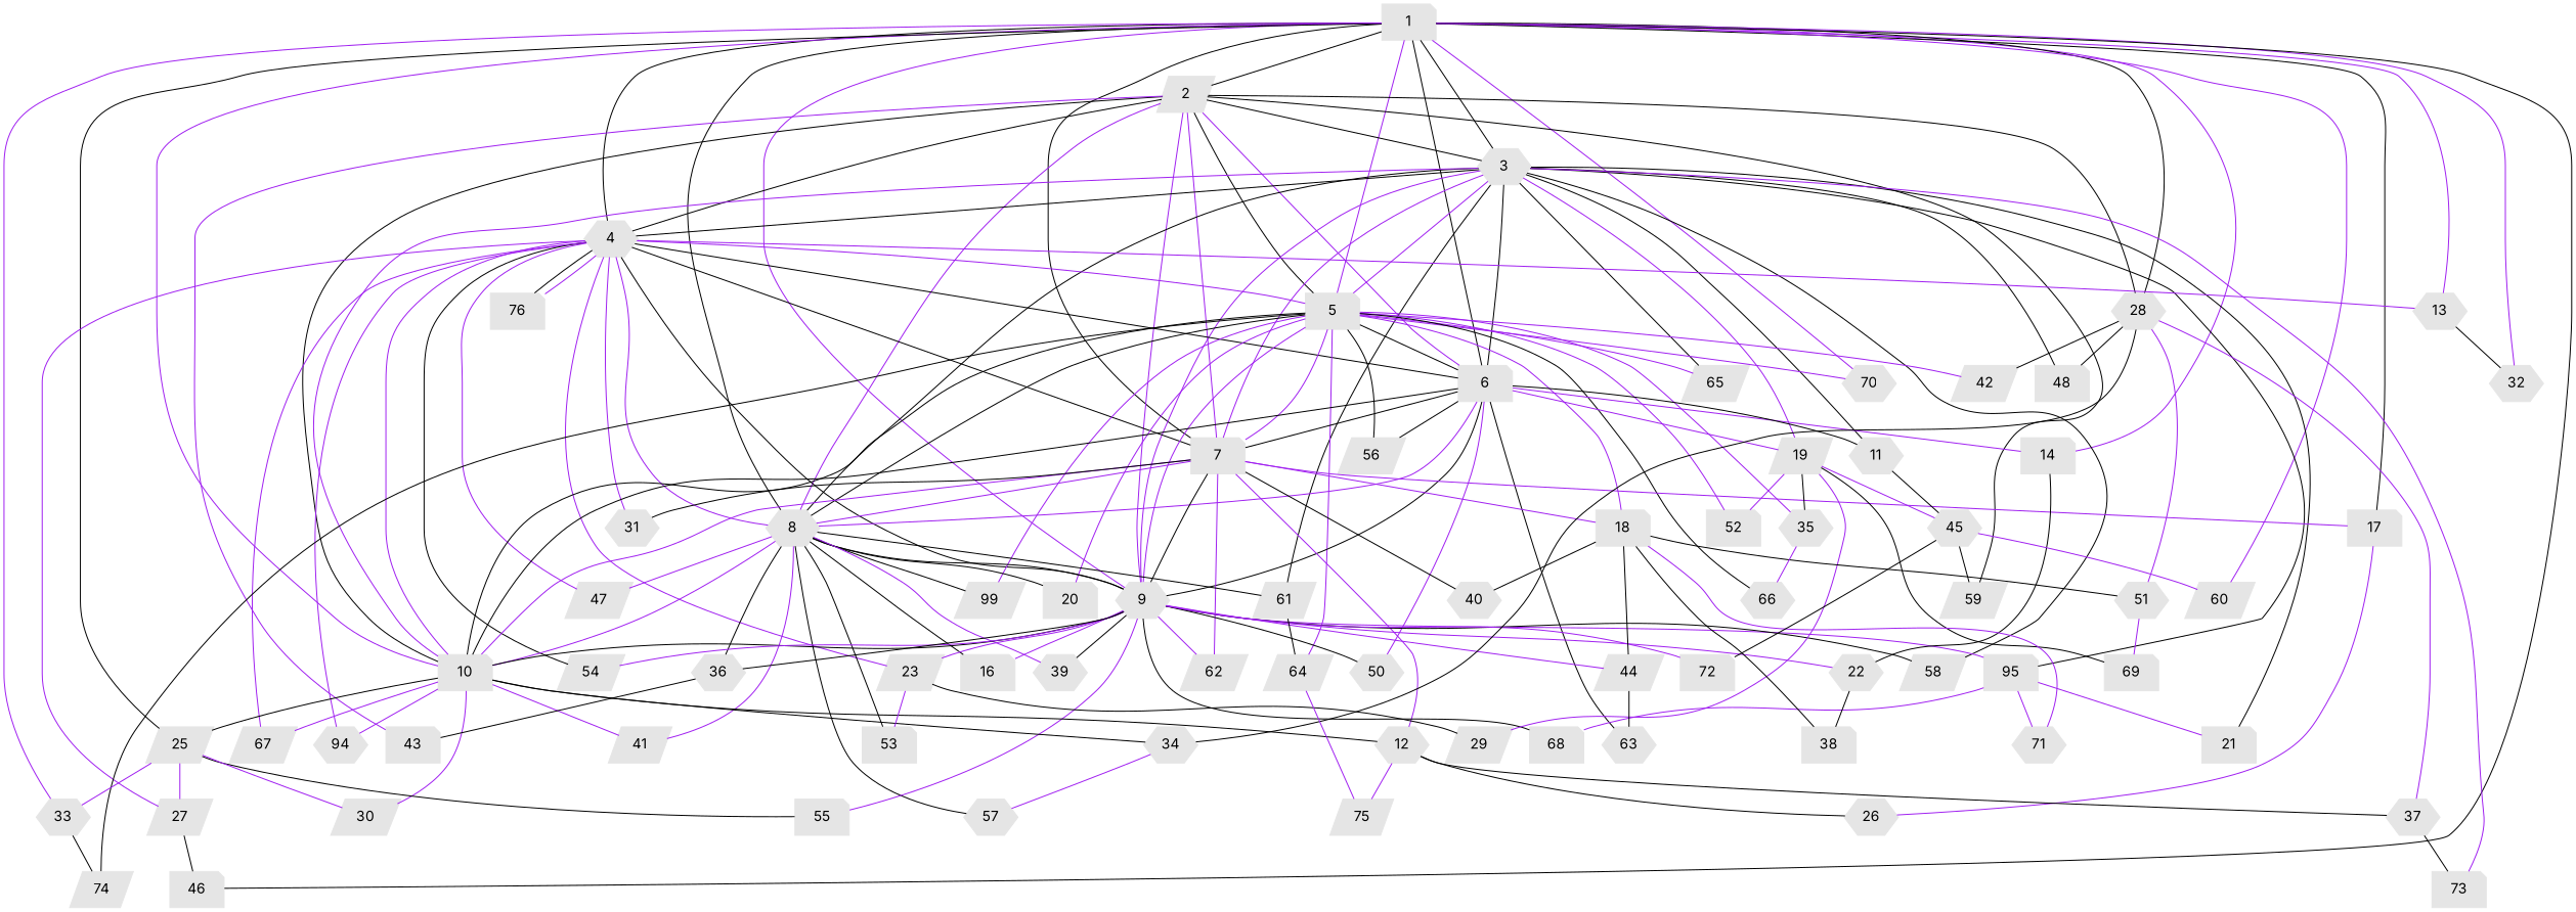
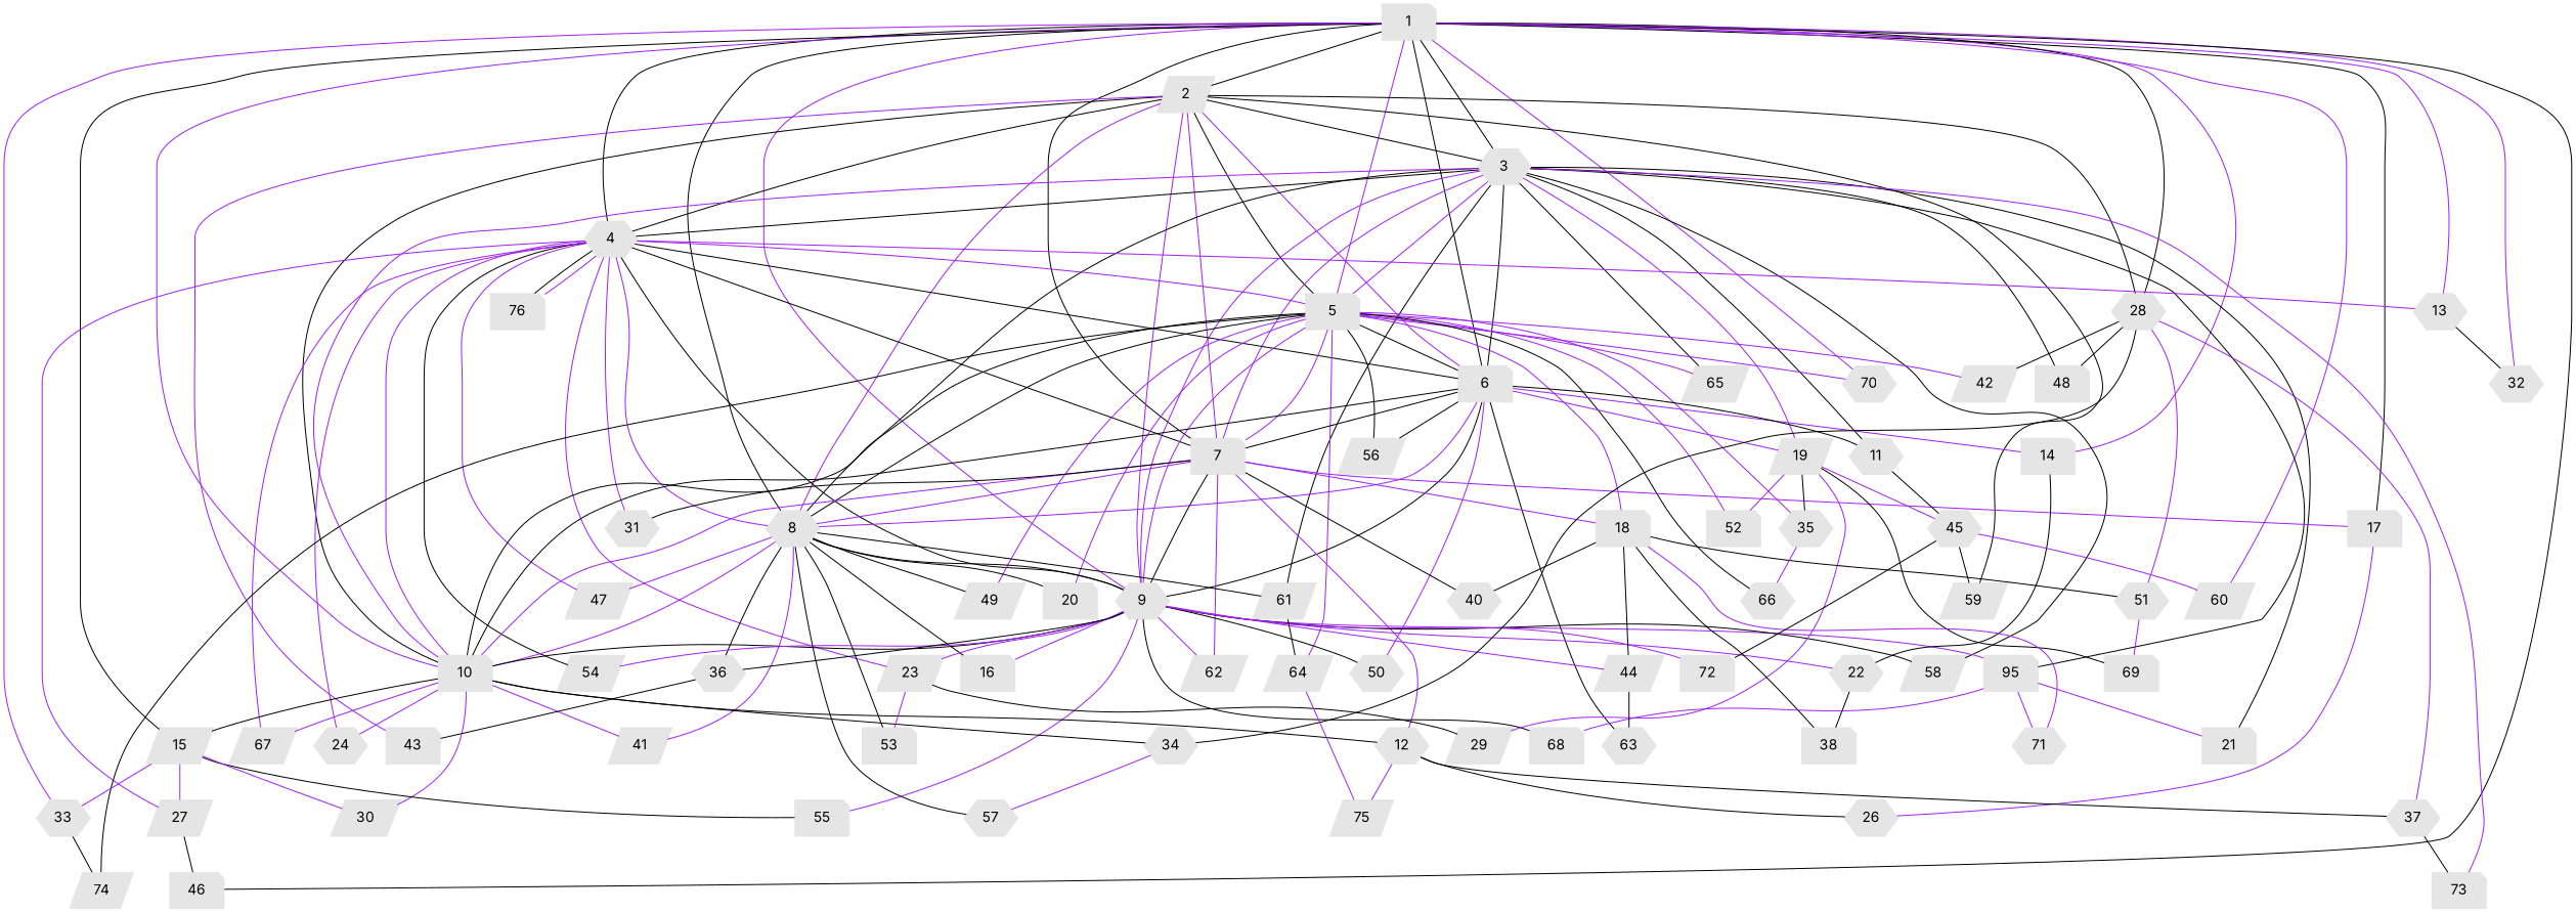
  graph {
    fontname=Inter
    node [color=gray90 fontname=Inter shape=hexagon style=filled]
    edge [color=purple fontname=Inter]
    1 [shape=note]
    2 [shape=parallelogram]
    3
    4
    5 [shape=note]
    6 [shape=note]
    7 [shape=note]
    8
    9
    10 [shape=note]
    13
    14 [shape=note]
    17 [shape=note]
-   25 [shape=parallelogram]
+   25 [shape=parallelogram label=15]
    28
    32
    33
    46 [shape=note]
    60 [shape=parallelogram]
    70
    43 [shape=note]
    59 [shape=parallelogram]
    11
    n24 [label=95 shape=note]
    19 [shape=parallelogram]
    21 [shape=note]
    48 [shape=note]
    58 [shape=parallelogram]
    61 [shape=parallelogram]
    65 [shape=parallelogram]
    73 [shape=note]
    23 [shape=parallelogram]
-   24 [label=94]
+   24
    27 [shape=parallelogram]
    31
    47 [shape=parallelogram]
    54 [shape=parallelogram]
    67 [shape=parallelogram]
    76 [shape=note]
    18 [shape=note]
    20 [shape=note]
    35
    42 [shape=parallelogram]
-   49 [shape=parallelogram label=99]
+   49 [shape=parallelogram]
    52 [shape=note]
    56 [shape=parallelogram]
    64 [shape=parallelogram]
    66
    74 [shape=parallelogram]
    50
    63
    12
    40
    62 [shape=parallelogram]
    16 [shape=note]
    36
-   39
    41 [shape=parallelogram]
    53 [shape=note]
    57
    22
    44 [shape=parallelogram]
    55 [shape=note]
    68 [shape=note]
    72 [shape=note]
    30 [shape=parallelogram]
    34
    26
    37
    51
    45
    71
    29 [shape=parallelogram]
    69 [shape=note]
    38 [shape=note]
    75 [shape=parallelogram]
    1 -- 2 [color=black]
    1 -- 3 [color=black]
    1 -- 4 [color=black]
    1 -- 5
    1 -- 6 [color=black]
    1 -- 7 [color=black]
    1 -- 8 [color=black]
    1 -- 9
    1 -- 10
    1 -- 13
    1 -- 14
    1 -- 17 [color=black]
    1 -- 25 [color=black]
    1 -- 28 [color=black]
    1 -- 32
    1 -- 33
    1 -- 46 [color=black]
    1 -- 60
    1 -- 70
    2 -- 3 [color=black]
    2 -- 4 [color=black]
    2 -- 5 [color=black]
    2 -- 6
    2 -- 7
    2 -- 8
    2 -- 9
    2 -- 10 [color=black]
    2 -- 28 [color=black]
    2 -- 43
    2 -- 59 [color=black]
    3 -- 4 [color=black]
    3 -- 5
    3 -- 6 [color=black]
    3 -- 7
    3 -- 8 [color=black]
    3 -- 9
    3 -- 10
    3 -- 11 [color=black]
    3 -- n24 [color=black]
    3 -- 19
    3 -- 21 [color=black]
    3 -- 48 [color=black]
    3 -- 58 [color=black]
    3 -- 61 [color=black]
    3 -- 65 [color=black]
    3 -- 73
    4 -- 5
    4 -- 6 [color=black]
    4 -- 7 [color=black]
    4 -- 8
    4 -- 9 [color=black]
    4 -- 10
    4 -- 13
    4 -- 23
    4 -- 24
    4 -- 27
    4 -- 31
    4 -- 47
    4 -- 54 [color=black]
    4 -- 67
    4 -- 76 [color=black]
    4 -- 76
    5 -- 6 [color=black]
    5 -- 7
    5 -- 8 [color=black]
    5 -- 9
    5 -- 10 [color=black]
    5 -- 70
    5 -- 65
    5 -- 18
    5 -- 20
    5 -- 35
    5 -- 42
    5 -- 49
    5 -- 52
    5 -- 56 [color=black]
    5 -- 64
    5 -- 66 [color=black]
    5 -- 74 [color=black]
    6 -- 7 [color=black]
    6 -- 8
    6 -- 9 [color=black]
    6 -- 10 [color=black]
    6 -- 14
    6 -- 11 [color=black]
    6 -- 19
    6 -- 56 [color=black]
    6 -- 50
    6 -- 63 [color=black]
    7 -- 8
    7 -- 9 [color=black]
    7 -- 10
    7 -- 17
    7 -- 31 [color=black]
    7 -- 18
    7 -- 12
    7 -- 40 [color=black]
    7 -- 62
    8 -- 9 [color=black]
    8 -- 10
    8 -- 61 [color=black]
    8 -- 47
    8 -- 20 [color=black]
    8 -- 49 [color=black]
    8 -- 16 [color=black]
    8 -- 36 [color=black]
-   8 -- 39
    8 -- 41
    8 -- 53 [color=black]
    8 -- 57 [color=black]
    9 -- 10 [color=black]
    9 -- n24
    9 -- 58 [color=black]
    9 -- 23
    9 -- 54
    9 -- 50 [color=black]
    9 -- 62
    9 -- 16
    9 -- 36 [color=black]
-   9 -- 39 [color=black]
    9 -- 22
    9 -- 44
    9 -- 55
    9 -- 68 [color=black]
    9 -- 72
    10 -- 25 [color=black]
    10 -- 24
    10 -- 67
    10 -- 12 [color=black]
    10 -- 41
    10 -- 30
    10 -- 34 [color=black]
    13 -- 32 [color=black]
    14 -- 22 [color=black]
    17 -- 26
    25 -- 33
    25 -- 27
    25 -- 55 [color=black]
    25 -- 30
    28 -- 48 [color=black]
    28 -- 42 [color=black]
    28 -- 34 [color=black]
    28 -- 37
    28 -- 51
    33 -- 74 [color=black]
    11 -- 45 [color=black]
    n24 -- 21
    n24 -- 68
    n24 -- 71
    19 -- 35 [color=black]
    19 -- 52
    19 -- 45
    19 -- 29
    19 -- 69 [color=black]
    61 -- 64 [color=black]
    23 -- 53
    23 -- 29 [color=black]
    27 -- 46 [color=black]
    18 -- 40 [color=black]
    18 -- 44 [color=black]
    18 -- 51 [color=black]
    18 -- 71
    18 -- 38 [color=black]
    35 -- 66
    64 -- 75
    12 -- 26 [color=black]
    12 -- 37 [color=black]
    12 -- 75
    36 -- 43 [color=black]
    22 -- 38 [color=black]
    44 -- 63 [color=black]
    34 -- 57
    37 -- 73 [color=black]
    51 -- 69
    45 -- 60
    45 -- 59 [color=black]
    45 -- 72 [color=black]
  }
